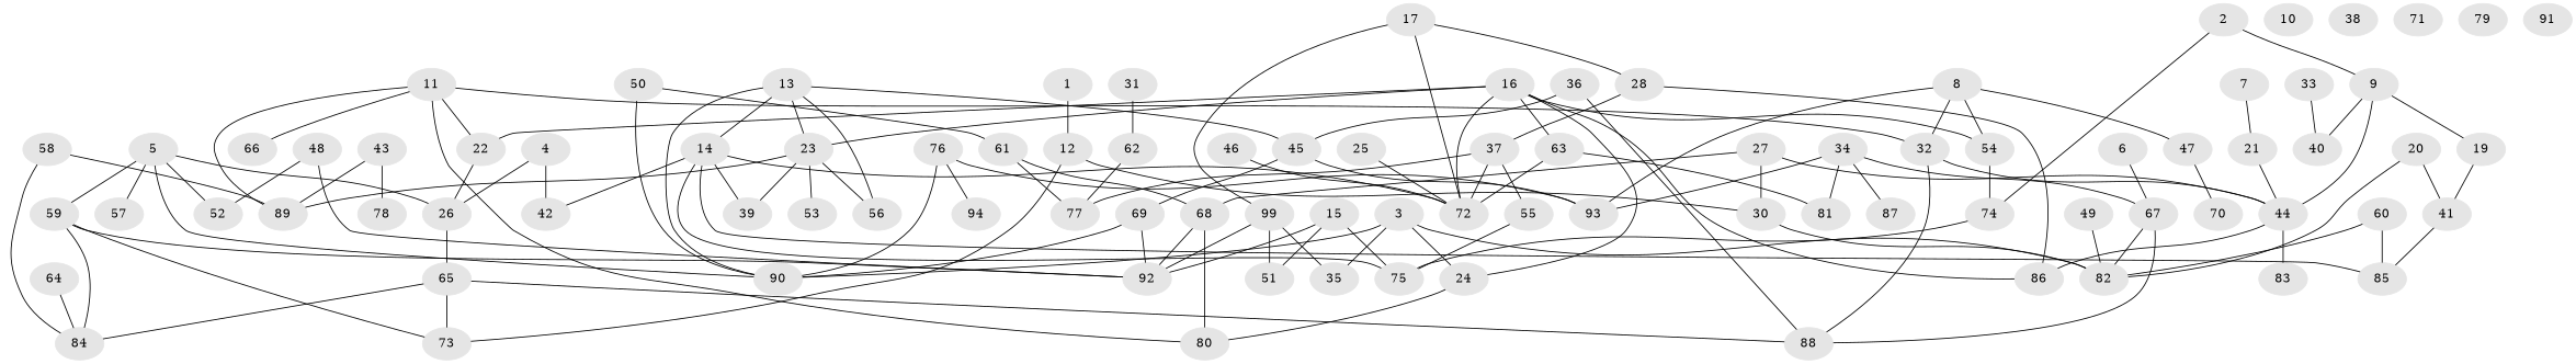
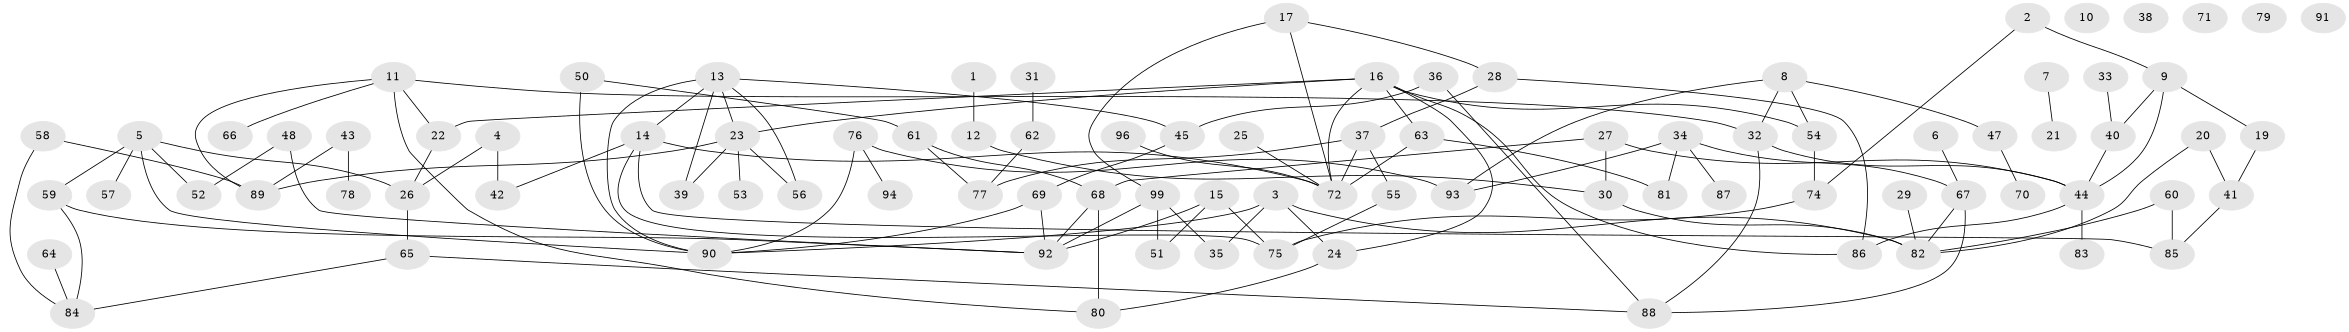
  graph {
    node [color=gray90 style=filled]
    1
    12
    30
-   73
    2
    9
    74
    19
    40
    44
    75
    3
    24
    35
    82
    90
    80
    4
    26
    42
    65
    5
    52
    57
    59
    92
    84
    6
    67
    88
    7
    21
    8
    32
    47
    54
    93
    70
    41
    86
    83
    10
    11
    22
    66
    89
    13
    14
    23
    39
    45
    56
    72
    85
    53
    69
    15
    51
    16
    63
    81
    17
    28
    n64 [label=99]
    37
    58
    20
    25
    27
    68
    55
    77
    31
    62
    33
    34
    87
    36
    38
    43
    78
-   46
+   46 [label=96]
    48
-   49
+   49 [label=29]
    50
    61
    60
    64
    71
    76
    94
    79
    91
    1 -- 12
    12 -- 30
-   12 -- 73
    30 -- 82
    2 -- 9
    2 -- 74
    9 -- 19
    9 -- 40
    9 -- 44
    74 -- 75
    19 -- 41
-   21 -- 44
+   40 -- 44
    44 -- 86
    44 -- 83
    3 -- 24
    3 -- 35
    3 -- 82
    3 -- 90
    24 -- 80
    4 -- 26
    4 -- 42
    26 -- 65
-   65 -- 73
    65 -- 84
    65 -- 88
    5 -- 90
    5 -- 26
    5 -- 52
    5 -- 57
    5 -- 59
-   59 -- 73
    59 -- 92
    59 -- 84
    6 -- 67
    67 -- 82
    67 -- 88
    7 -- 21
    8 -- 32
    8 -- 47
    8 -- 54
    8 -- 93
    32 -- 44
    32 -- 88
    47 -- 70
    54 -- 74
    41 -- 85
    11 -- 80
    11 -- 32
    11 -- 22
    11 -- 66
    11 -- 89
    22 -- 26
    13 -- 90
    13 -- 14
    13 -- 23
-   14 -- 39
+   13 -- 39
    13 -- 45
    13 -- 56
    14 -- 75
    14 -- 42
    14 -- 72
    14 -- 85
    23 -- 89
    23 -- 39
    23 -- 56
    23 -- 53
-   45 -- 93
    45 -- 69
    69 -- 90
    69 -- 92
    15 -- 75
    15 -- 92
    15 -- 51
    16 -- 24
    16 -- 54
    16 -- 86
    16 -- 22
    16 -- 23
    16 -- 72
    16 -- 63
    63 -- 72
    63 -- 81
    17 -- 72
    17 -- 28
    17 -- n64
    28 -- 86
    28 -- 37
    n64 -- 35
    n64 -- 92
    n64 -- 51
    37 -- 72
    37 -- 55
    37 -- 77
    58 -- 84
    58 -- 89
    20 -- 82
    20 -- 41
    25 -- 72
    27 -- 30
    27 -- 44
    27 -- 68
    68 -- 80
    68 -- 92
    55 -- 75
    31 -- 62
    62 -- 77
    33 -- 40
    34 -- 67
    34 -- 93
    34 -- 81
    34 -- 87
    36 -- 88
    36 -- 45
    43 -- 89
    43 -- 78
    46 -- 72
    48 -- 52
    48 -- 92
    49 -- 82
    50 -- 90
    50 -- 61
    61 -- 68
    61 -- 77
    60 -- 82
    60 -- 85
    64 -- 84
    76 -- 90
    76 -- 93
    76 -- 94
  }
